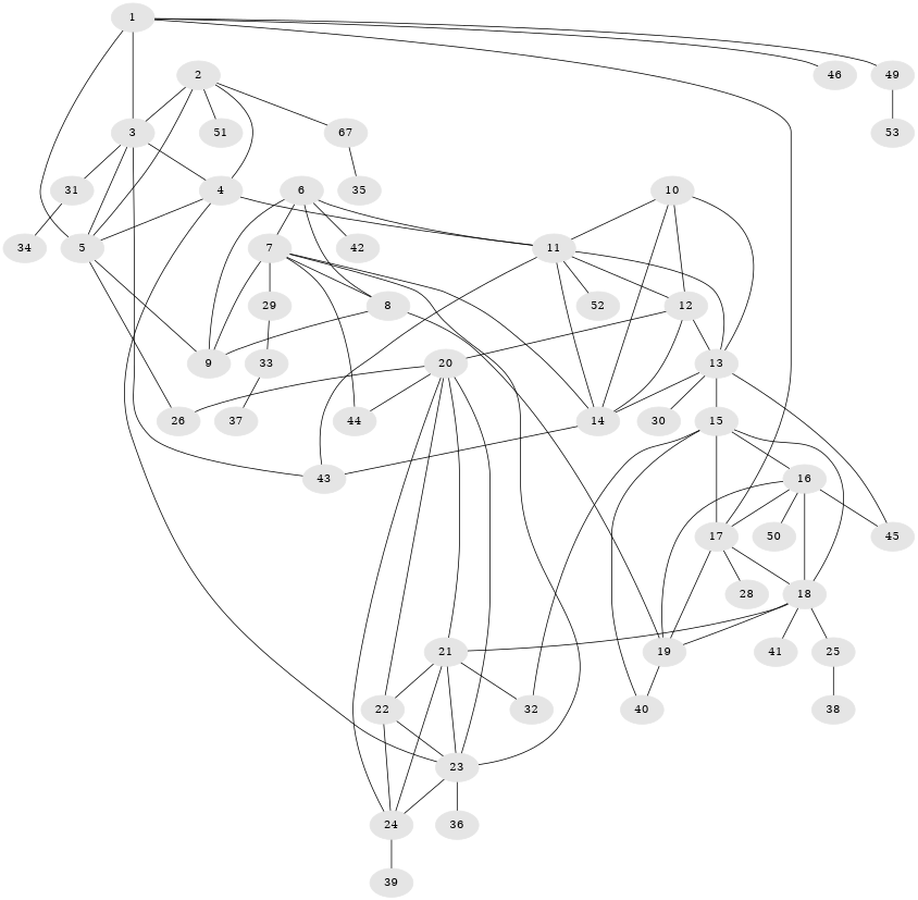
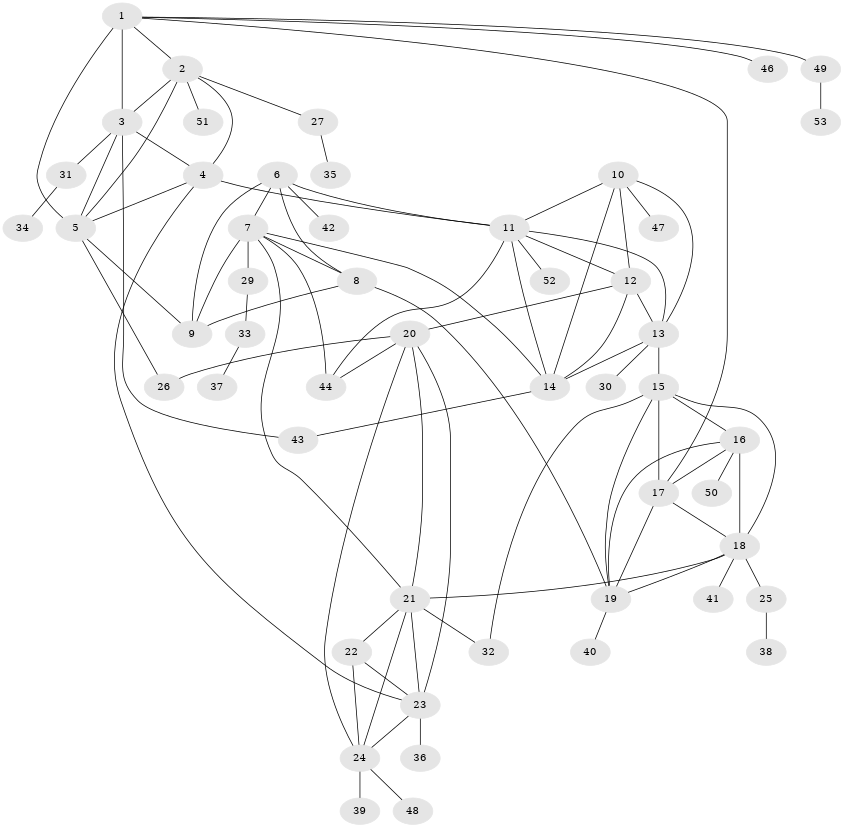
  graph {
    node [color=gray90 style=filled]
    edge [weight=1.0]
    1
    2
    3
    5
    17
    46
    49
    4
-   27 [label=67]
+   27
    51
    31
    43
    11
    23
    9
    26
    19
    18
-   28
    53
    35
    34
    14
    44
    12
    13
    52
    24
    36
    6
    7
    8
    42
    21
    29
    32
    22
    33
    40
    10
+   47
    20
    15
    30
-   45
    16
    50
    25
    41
    38
    39
+   48
    37
+   1 -- 2
    1 -- 3
    1 -- 5 [weight=4.0]
    1 -- 17
    1 -- 46
    1 -- 49
    2 -- 3
    2 -- 5
    2 -- 4
    2 -- 27
    2 -- 51
    3 -- 5
    3 -- 4
    3 -- 31
    3 -- 43
    5 -- 9
    5 -- 26
    17 -- 19
    17 -- 18
-   17 -- 28
    49 -- 53
    4 -- 5
    4 -- 11
    4 -- 23
    27 -- 35
    31 -- 34
    11 -- 14
-   11 -- 43
+   11 -- 44
    11 -- 12
    11 -- 13
    11 -- 52
    23 -- 24
    23 -- 36
    19 -- 40
    18 -- 19
    18 -- 21
    18 -- 25
    18 -- 41
    14 -- 43
    12 -- 14
    12 -- 13
    12 -- 20
    13 -- 14
    13 -- 15
    13 -- 30
-   13 -- 45
    24 -- 39 [weight=2.0]
+   24 -- 48
    6 -- 11
    6 -- 9 [weight=2.0]
    6 -- 7 [weight=2.0]
    6 -- 8 [weight=2.0]
    6 -- 42 [weight=2.0]
    7 -- 9
    7 -- 14
    7 -- 44
    7 -- 8
-   7 -- 23
+   7 -- 21
    7 -- 29 [weight=5.0]
    8 -- 9
    8 -- 19
    21 -- 23
    21 -- 24
    21 -- 32
    21 -- 22
    29 -- 33
    22 -- 23 [weight=3.0]
    22 -- 24
    33 -- 37
    10 -- 11
    10 -- 14
    10 -- 12
    10 -- 13
+   10 -- 47
    20 -- 23
    20 -- 26
    20 -- 44
    20 -- 24
    20 -- 21
-   20 -- 22
    15 -- 17
-   15 -- 40
+   15 -- 19
    15 -- 18
    15 -- 32
    15 -- 16
    16 -- 17
    16 -- 19
    16 -- 18
-   16 -- 45
    16 -- 50
    25 -- 38
  }
